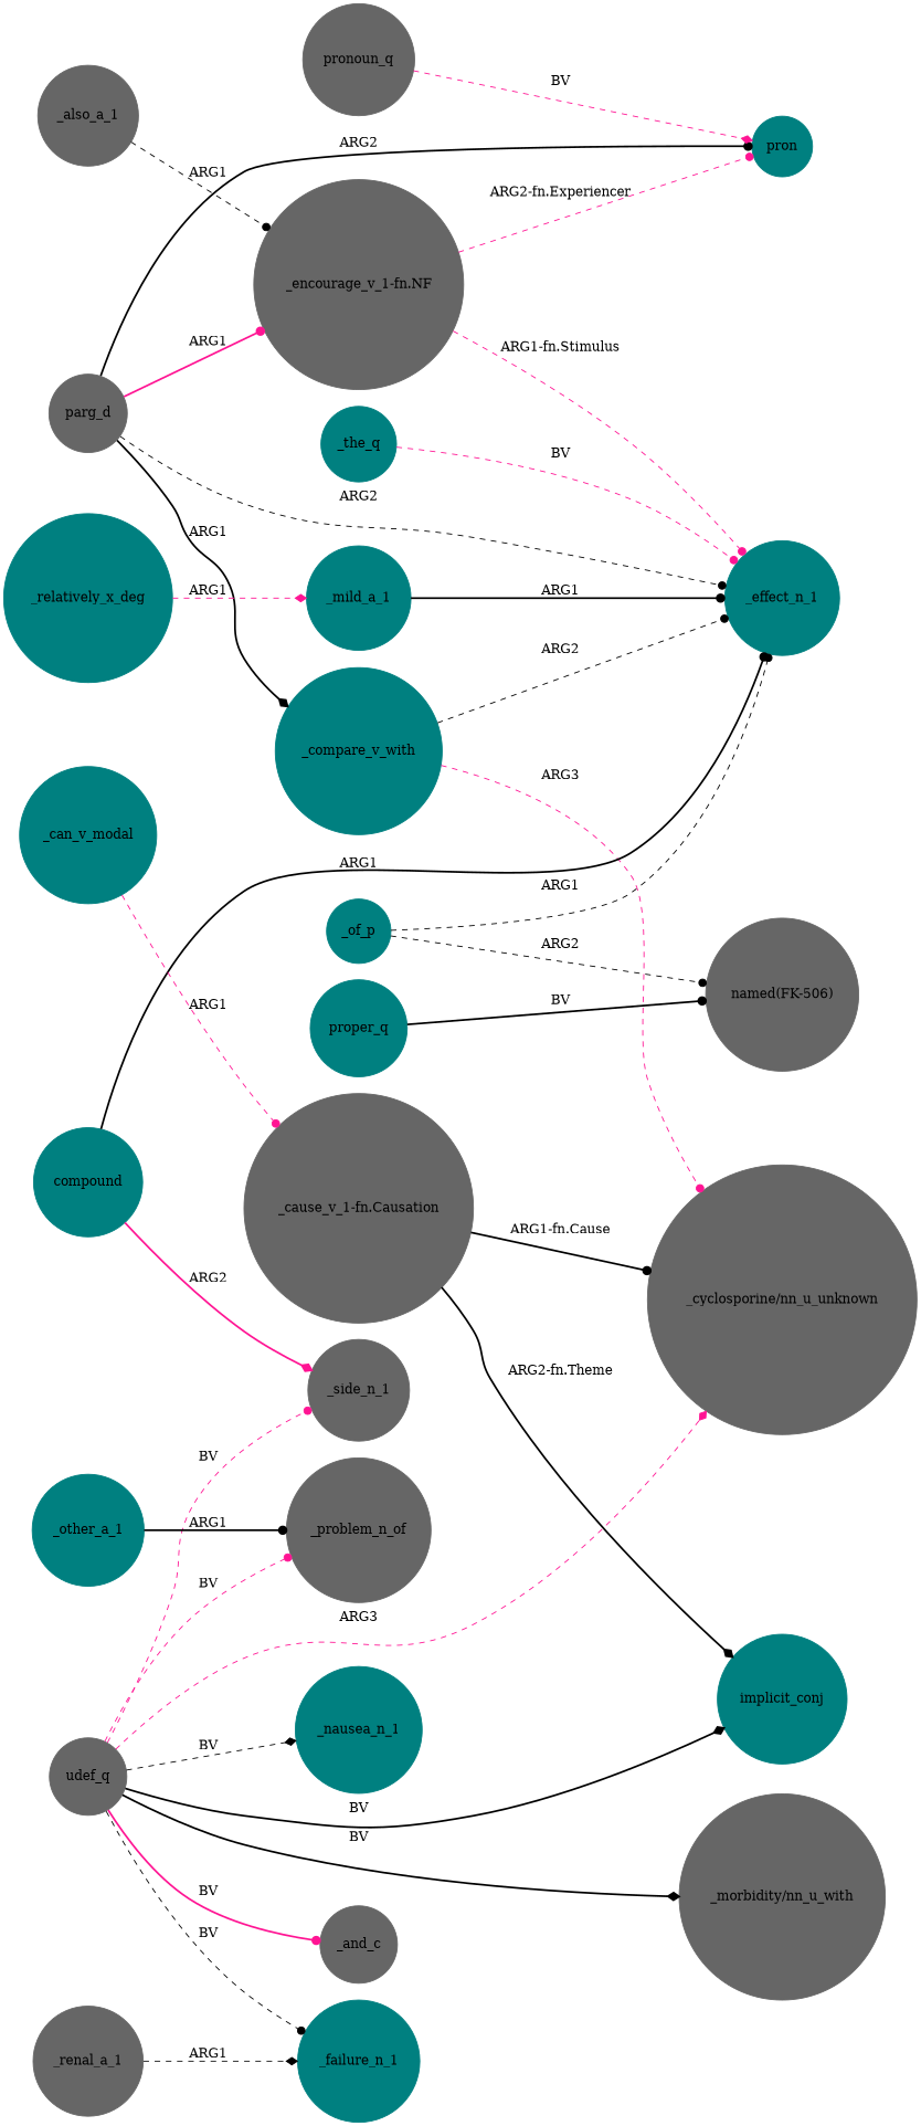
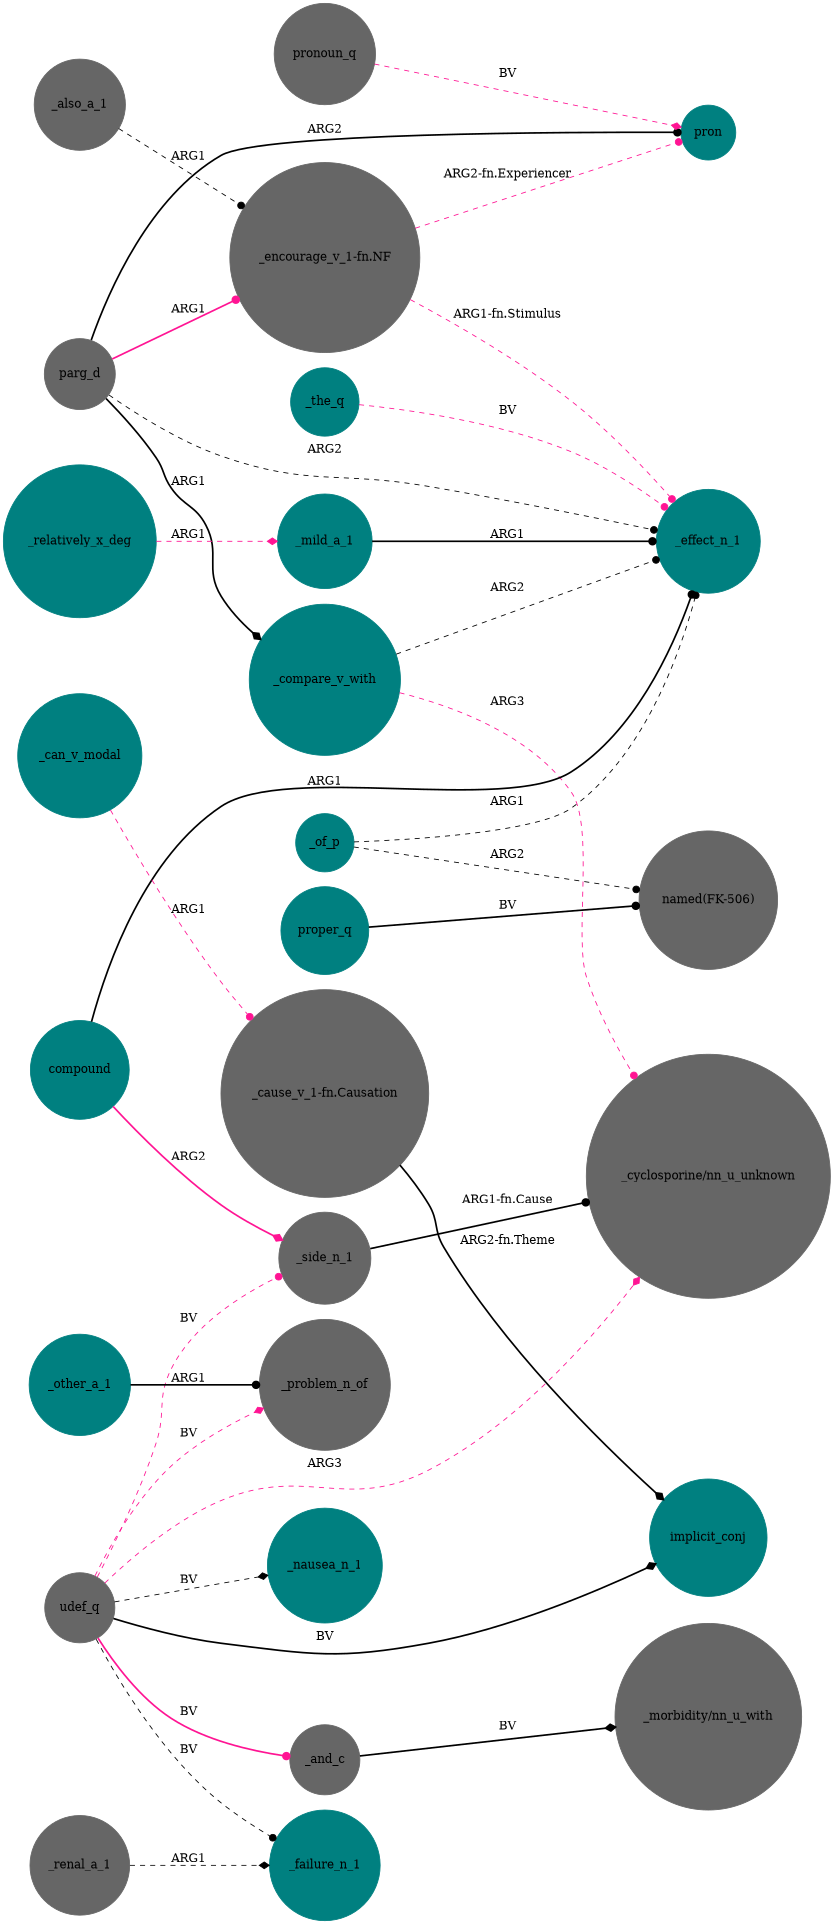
  digraph {
    rankdir=LR
    node [color=teal shape=circle style=filled]
    edge [arrowhead=dot color=black style=dashed]
    _of_p
    _effect_n_1
    "named(FK-506)" [color=gray40]
    _also_a_1 [color=gray40]
    "_encourage_v_1-fn.NF" [color=gray40]
    pron
    "_cause_v_1-fn.Causation" [color=gray40]
    implicit_conj
    "_cyclosporine/nn_u_unknown" [color=gray40]
    udef_q [color=gray40]
    n11 [color=gray40 label="_morbidity/nn_u_with"]
    _side_n_1 [color=gray40]
    _problem_n_of [color=gray40]
    _nausea_n_1
    _failure_n_1
    _and_c [color=gray40]
    parg_d [color=gray40]
    _compare_v_with
    compound
    pronoun_q [color=gray40]
    _the_q
    proper_q
    _mild_a_1
    _relatively_x_deg
    _other_a_1
    _can_v_modal
    _renal_a_1 [color=gray40]
    _of_p -> _effect_n_1 [label=ARG1]
    _of_p -> "named(FK-506)" [label=ARG2]
    _also_a_1 -> "_encourage_v_1-fn.NF" [label=ARG1]
    "_encourage_v_1-fn.NF" -> _effect_n_1 [color=deeppink label="ARG1-fn.Stimulus"]
    "_encourage_v_1-fn.NF" -> pron [color=deeppink label="ARG2-fn.Experiencer"]
    "_cause_v_1-fn.Causation" -> implicit_conj [arrowhead=diamond label="ARG2-fn.Theme" style=bold]
-   "_cause_v_1-fn.Causation" -> "_cyclosporine/nn_u_unknown" [label="ARG1-fn.Cause" style=bold]
+   _side_n_1 -> "_cyclosporine/nn_u_unknown" [label="ARG1-fn.Cause" style=bold]
    udef_q -> implicit_conj [arrowhead=diamond label=BV style=bold]
    udef_q -> "_cyclosporine/nn_u_unknown" [arrowhead=diamond color=deeppink label=ARG3]
-   udef_q -> n11 [arrowhead=diamond label=BV style=bold]
+   _and_c -> n11 [arrowhead=diamond label=BV style=bold]
    udef_q -> _side_n_1 [color=deeppink label=BV]
-   udef_q -> _problem_n_of [color=deeppink label=BV]
+   udef_q -> _problem_n_of [arrowhead=diamond color=deeppink label=BV]
    udef_q -> _nausea_n_1 [arrowhead=diamond label=BV]
    udef_q -> _failure_n_1 [label=BV]
    udef_q -> _and_c [color=deeppink label=BV style=bold]
    parg_d -> _effect_n_1 [label=ARG2]
    parg_d -> "_encourage_v_1-fn.NF" [color=deeppink label=ARG1 style=bold]
    parg_d -> pron [label=ARG2 style=bold]
    parg_d -> _compare_v_with [arrowhead=diamond label=ARG1 style=bold]
    _compare_v_with -> _effect_n_1 [label=ARG2]
    _compare_v_with -> "_cyclosporine/nn_u_unknown" [color=deeppink label=ARG3]
    compound -> _effect_n_1 [label=ARG1 style=bold]
    compound -> _side_n_1 [arrowhead=diamond color=deeppink label=ARG2 style=bold]
    pronoun_q -> pron [arrowhead=diamond color=deeppink label=BV]
    _the_q -> _effect_n_1 [color=deeppink label=BV]
    proper_q -> "named(FK-506)" [label=BV style=bold]
    _mild_a_1 -> _effect_n_1 [label=ARG1 style=bold]
    _relatively_x_deg -> _mild_a_1 [arrowhead=diamond color=deeppink label=ARG1]
    _other_a_1 -> _problem_n_of [label=ARG1 style=bold]
    _can_v_modal -> "_cause_v_1-fn.Causation" [color=deeppink label=ARG1]
    _renal_a_1 -> _failure_n_1 [arrowhead=diamond label=ARG1]
  }
